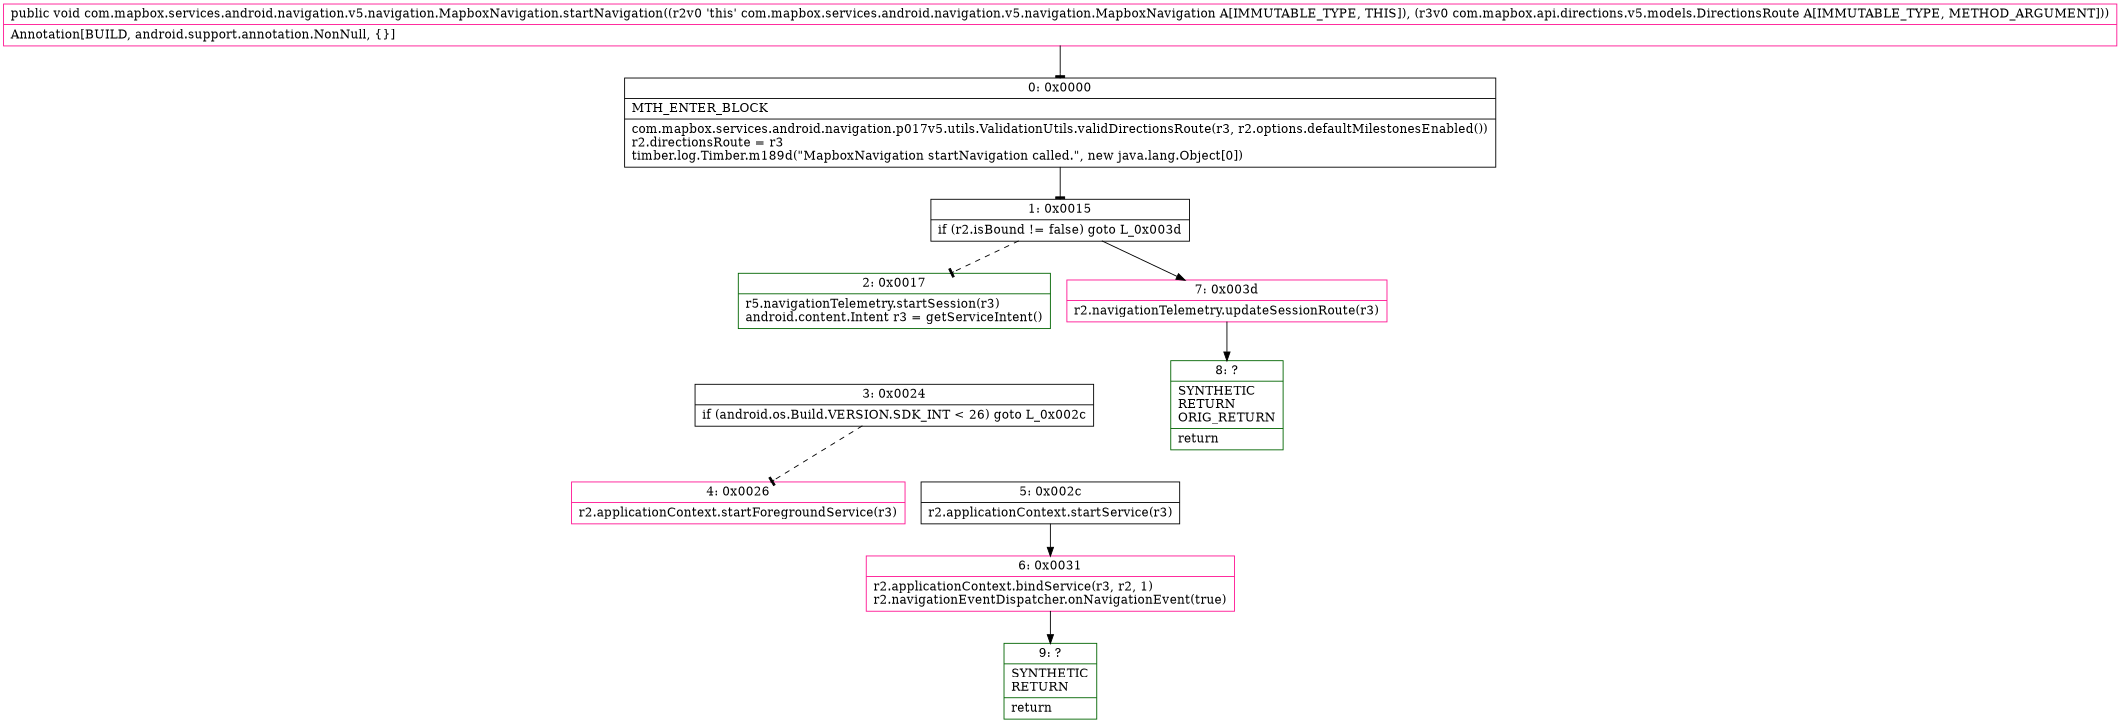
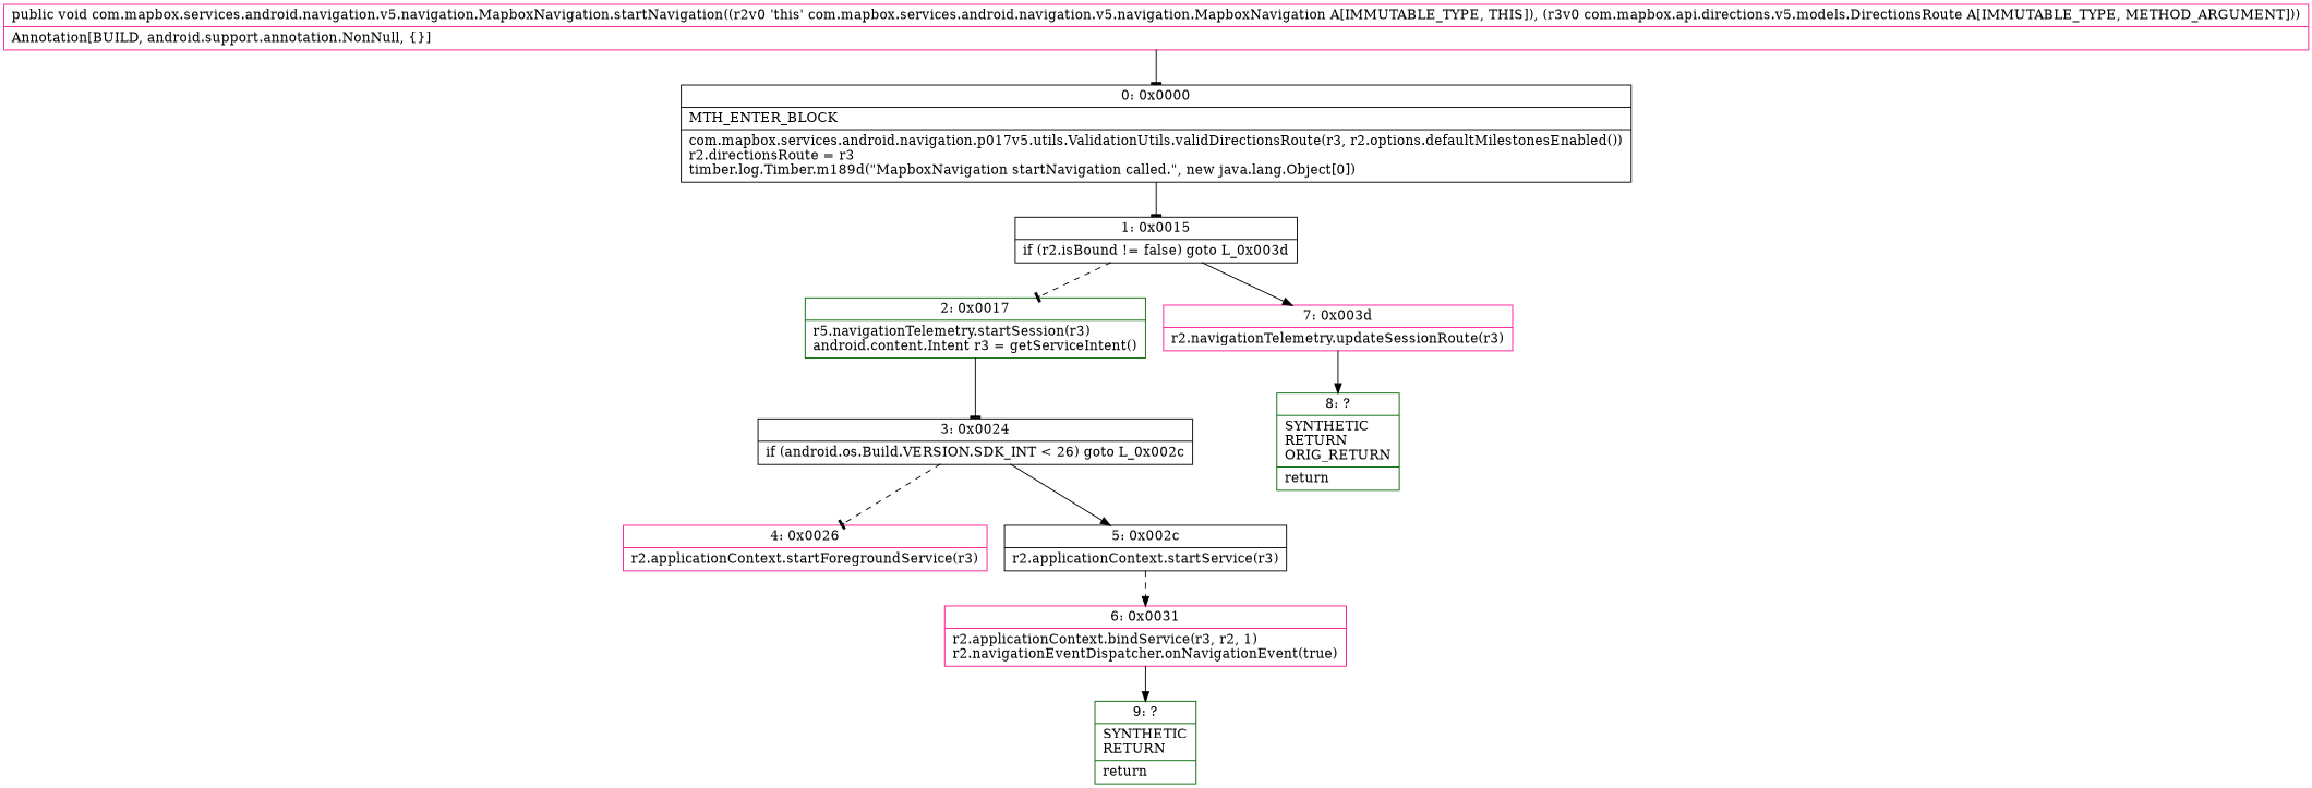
  digraph {
    node [color=black shape=record]
    edge [arrowhead=tee]
    n1 [label="{0\:\ 0x0000|MTH_ENTER_BLOCK\l|com.mapbox.services.android.navigation.p017v5.utils.ValidationUtils.validDirectionsRoute(r3, r2.options.defaultMilestonesEnabled())\lr2.directionsRoute = r3\ltimber.log.Timber.m189d(\"MapboxNavigation startNavigation called.\", new java.lang.Object[0])\l}"]
    n2 [label="{1\:\ 0x0015|if (r2.isBound != false) goto L_0x003d\l}"]
    n3 [color=darkgreen label="{2\:\ 0x0017|r5.navigationTelemetry.startSession(r3)\landroid.content.Intent r3 = getServiceIntent()\l}"]
    n4 [color=deeppink label="{7\:\ 0x003d|r2.navigationTelemetry.updateSessionRoute(r3)\l}"]
    n5 [label="{3\:\ 0x0024|if (android.os.Build.VERSION.SDK_INT \< 26) goto L_0x002c\l}"]
    n6 [color=darkgreen label="{8\:\ ?|SYNTHETIC\lRETURN\lORIG_RETURN\l|return\l}"]
    n7 [color=deeppink label="{4\:\ 0x0026|r2.applicationContext.startForegroundService(r3)\l}"]
    n8 [label="{5\:\ 0x002c|r2.applicationContext.startService(r3)\l}"]
    n9 [color=deeppink label="{6\:\ 0x0031|r2.applicationContext.bindService(r3, r2, 1)\lr2.navigationEventDispatcher.onNavigationEvent(true)\l}"]
    n10 [color=darkgreen label="{9\:\ ?|SYNTHETIC\lRETURN\l|return\l}"]
    n11 [color=deeppink label="{public void com.mapbox.services.android.navigation.v5.navigation.MapboxNavigation.startNavigation((r2v0 'this' com.mapbox.services.android.navigation.v5.navigation.MapboxNavigation A[IMMUTABLE_TYPE, THIS]), (r3v0 com.mapbox.api.directions.v5.models.DirectionsRoute A[IMMUTABLE_TYPE, METHOD_ARGUMENT]))  | Annotation[BUILD, android.support.annotation.NonNull, \{\}]\l}"]
    n1 -> n2
    n2 -> n3 [style=dashed]
    n2 -> n4 [arrowhead=normal]
+   n3 -> n5
    n4 -> n6 [arrowhead=normal]
    n5 -> n7 [style=dashed]
-   n8 -> n9 [arrowhead=normal]
+   n5 -> n8 [arrowhead=normal]
+   n8 -> n9 [arrowhead=normal style=dashed]
    n9 -> n10 [arrowhead=normal]
    n11 -> n1
  }
